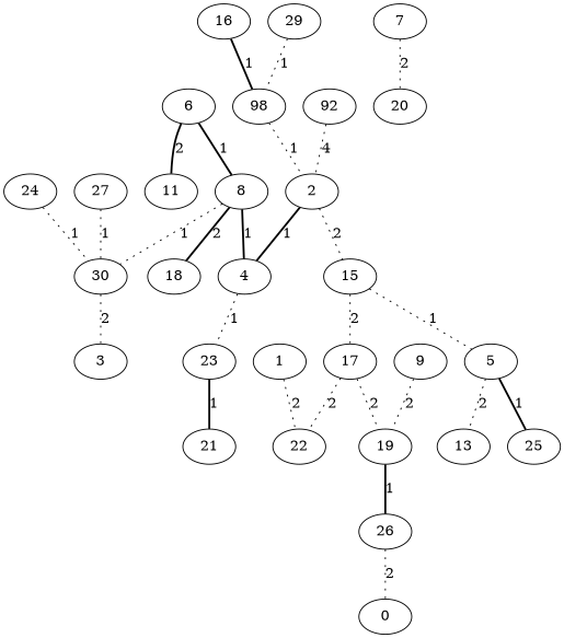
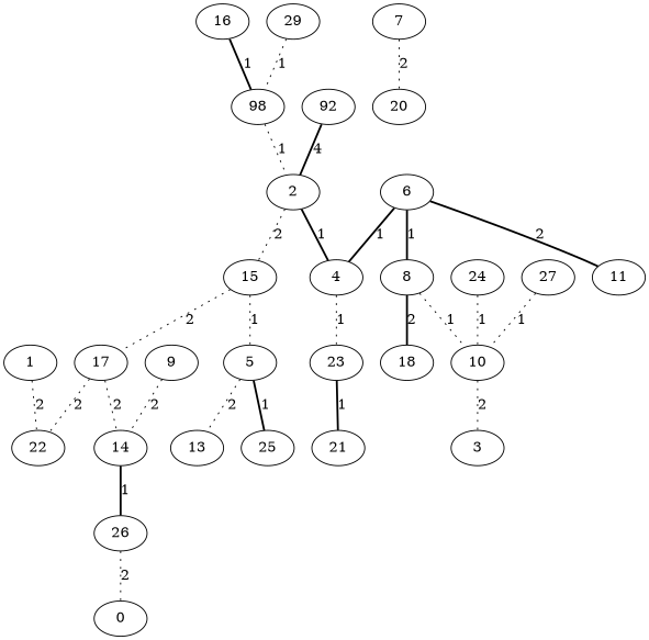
  graph {
    edge [style=dotted]
    n1 [label=2]
    n2 [label=4]
    n3 [label=15]
    n4 [label=23]
    n5 [label=5]
    n6 [label=17]
    n7 [label=21]
    n8 [label=25]
    n9 [label=13]
    n10 [label=6]
    n11 [label=11]
    n12 [label=8]
    n13 [label=27]
-   n14 [label=30]
+   n14 [label=10]
    n15 [label=3]
    n16 [label=7]
    n17 [label=20]
    n18 [label=18]
    n19 [label=16]
    n20 [label=98]
-   n21 [label=19]
+   n21 [label=14]
    n22 [label=22]
    n23 [label=26]
    n24 [label=0]
    n25 [label=24]
    n26 [label=29]
    n27 [label=1]
    n28 [label=9]
    n29 [label=92]
    n1 -- n2 [label=1 style=bold]
    n1 -- n3 [label=2]
    n2 -- n4 [label=1]
    n3 -- n5 [label=1]
    n3 -- n6 [label=2]
    n4 -- n7 [label=1 style=bold]
    n5 -- n8 [label=1 style=bold]
    n5 -- n9 [label=2]
    n6 -- n21 [label=2]
    n6 -- n22 [label=2]
-   n12 -- n2 [label=1 style=bold]
+   n10 -- n2 [label=1 style=bold]
    n10 -- n11 [label=2 style=bold]
    n10 -- n12 [label=1 style=bold]
    n12 -- n14 [label=1]
    n12 -- n18 [label=2 style=bold]
    n13 -- n14 [label=1]
    n14 -- n15 [label=2]
    n16 -- n17 [label=2]
    n19 -- n20 [label=1 style=bold]
    n20 -- n1 [label=1]
    n21 -- n23 [label=1 style=bold]
    n23 -- n24 [label=2]
    n25 -- n14 [label=1]
    n26 -- n20 [label=1]
    n27 -- n22 [label=2]
    n28 -- n21 [label=2]
-   n29 -- n1 [label=4]
+   n29 -- n1 [label=4 style=bold]
  }
